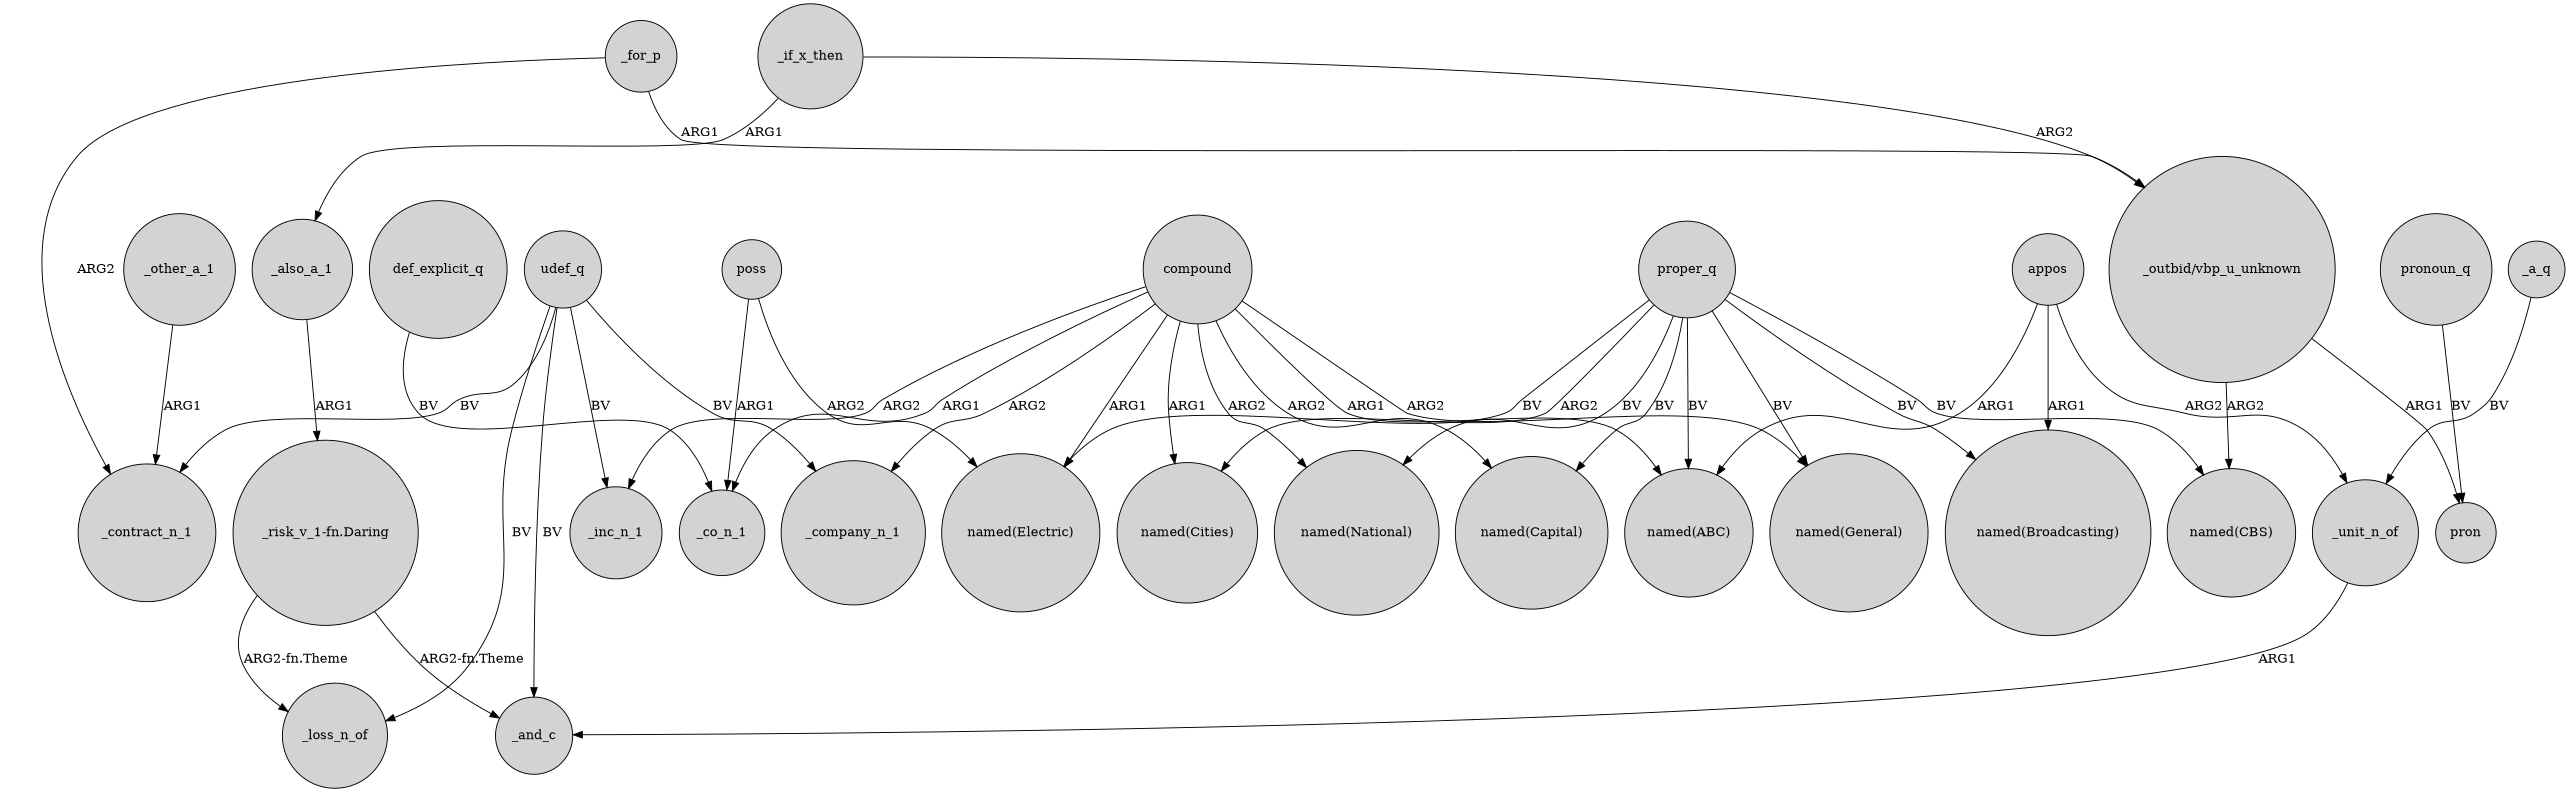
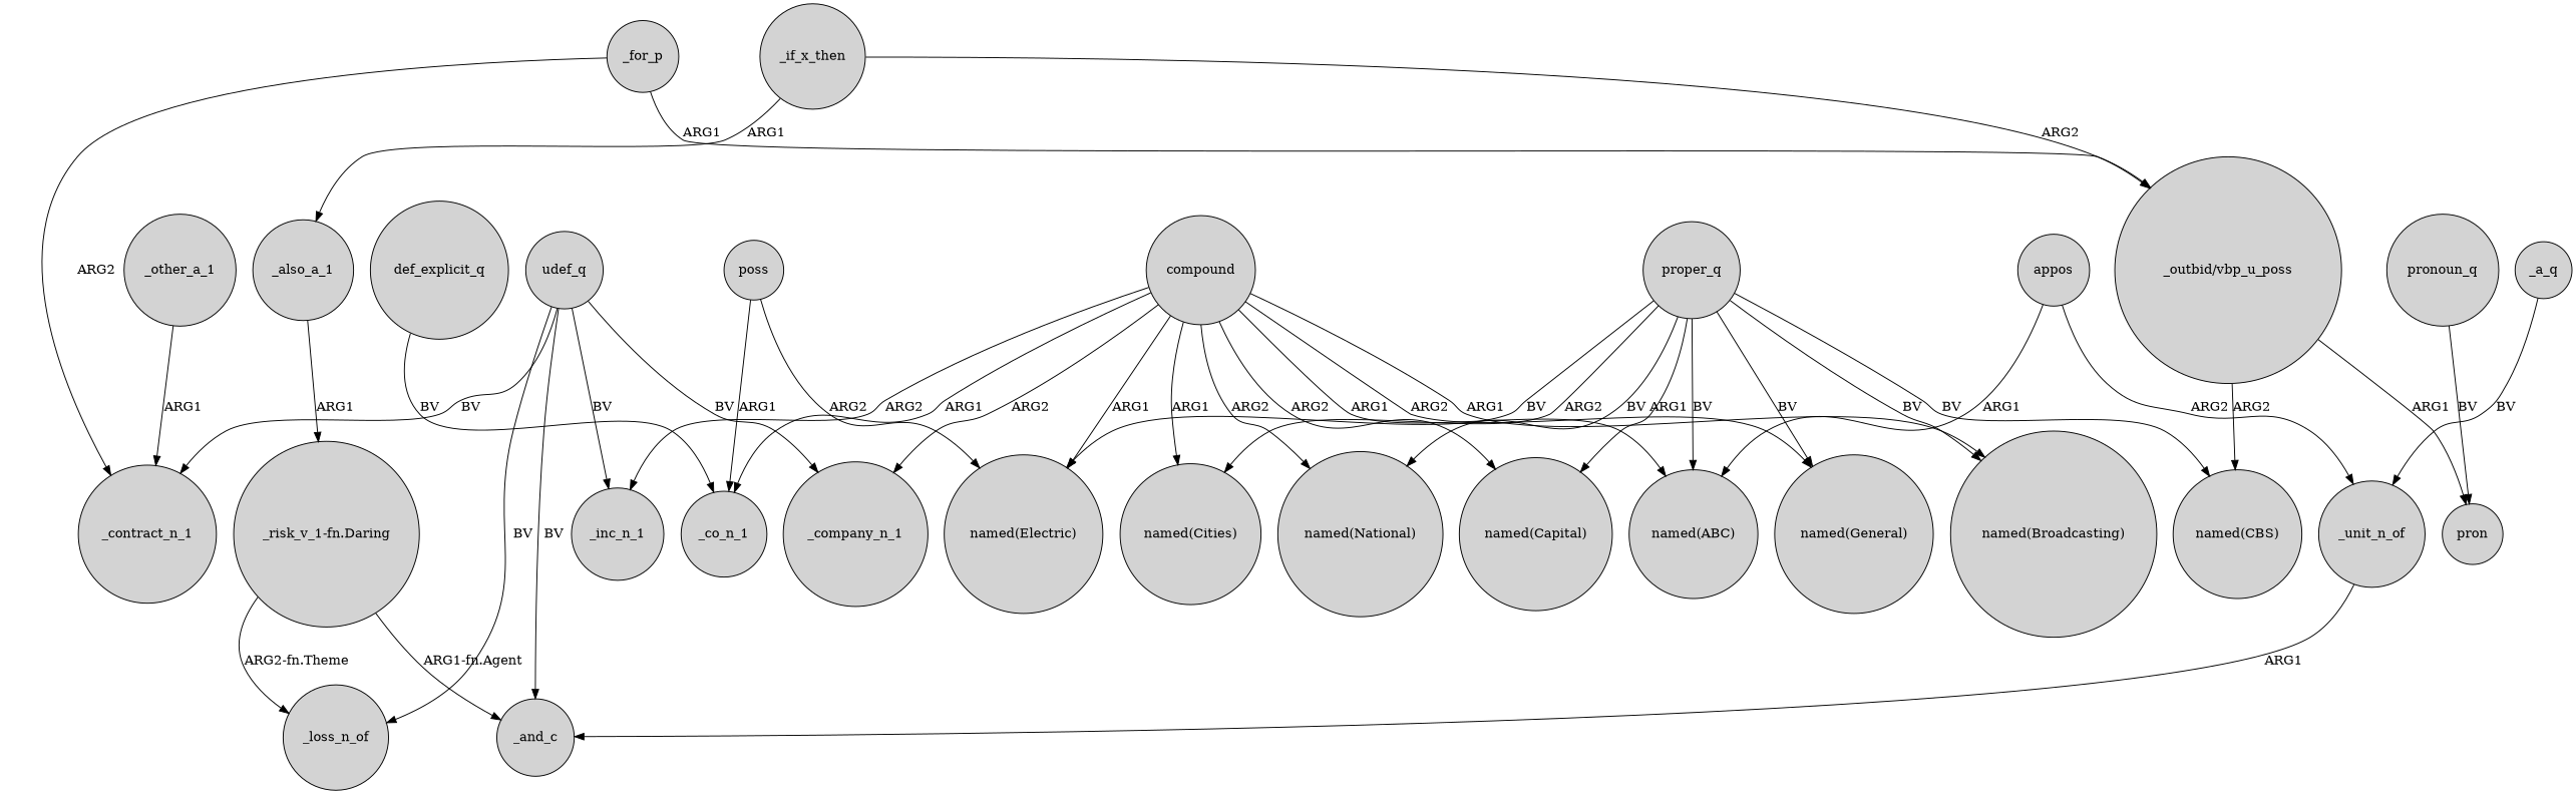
  digraph {
    node [shape=circle style=filled]
    def_explicit_q
    _co_n_1
    udef_q
    _inc_n_1
    _contract_n_1
    _company_n_1
    _loss_n_of
    _and_c
    proper_q
    "named(Capital)"
    "named(CBS)"
    "named(ABC)"
    "named(Broadcasting)"
    "named(General)"
    "named(Electric)"
    "named(Cities)"
    "named(National)"
-   "_outbid/vbp_u_unknown"
+   "_outbid/vbp_u_unknown" [label="_outbid/vbp_u_poss"]
    pron
    compound
    _for_p
    _if_x_then
    _also_a_1
    "_risk_v_1-fn.Daring"
    pronoun_q
    _unit_n_of
    _a_q
    poss
    _other_a_1
    appos
    def_explicit_q -> _co_n_1 [label=BV]
    udef_q -> _inc_n_1 [label=BV]
    udef_q -> _contract_n_1 [label=BV]
    udef_q -> _company_n_1 [label=BV]
    udef_q -> _loss_n_of [label=BV]
    udef_q -> _and_c [label=BV]
-   proper_q -> "named(Capital)" [label=BV]
+   proper_q -> "named(Capital)" [label=ARG1]
    proper_q -> "named(CBS)" [label=BV]
    proper_q -> "named(ABC)" [label=BV]
    proper_q -> "named(Broadcasting)" [label=BV]
    proper_q -> "named(General)" [label=BV]
    proper_q -> "named(Electric)" [label=BV]
    proper_q -> "named(Cities)" [label=ARG2]
    proper_q -> "named(National)" [label=BV]
    "_outbid/vbp_u_unknown" -> "named(CBS)" [label=ARG2]
    "_outbid/vbp_u_unknown" -> pron [label=ARG1]
    compound -> _co_n_1 [label=ARG1]
    compound -> _inc_n_1 [label=ARG2]
    compound -> _company_n_1 [label=ARG2]
    compound -> "named(Capital)" [label=ARG2]
    compound -> "named(ABC)" [label=ARG1]
-   appos -> "named(Broadcasting)" [label=ARG1]
+   compound -> "named(Broadcasting)" [label=ARG1]
    compound -> "named(General)" [label=ARG2]
    compound -> "named(Electric)" [label=ARG1]
    compound -> "named(Cities)" [label=ARG1]
    compound -> "named(National)" [label=ARG2]
    _for_p -> _contract_n_1 [label=ARG2]
    _for_p -> "_outbid/vbp_u_unknown" [label=ARG1]
    _if_x_then -> "_outbid/vbp_u_unknown" [label=ARG2]
    _if_x_then -> _also_a_1 [label=ARG1]
    _also_a_1 -> "_risk_v_1-fn.Daring" [label=ARG1]
    "_risk_v_1-fn.Daring" -> _loss_n_of [label="ARG2-fn.Theme"]
-   "_risk_v_1-fn.Daring" -> _and_c [label="ARG2-fn.Theme"]
+   "_risk_v_1-fn.Daring" -> _and_c [label="ARG1-fn.Agent"]
    pronoun_q -> pron [label=BV]
    _unit_n_of -> _and_c [label=ARG1]
    _a_q -> _unit_n_of [label=BV]
    poss -> _co_n_1 [label=ARG1]
    poss -> "named(Electric)" [label=ARG2]
    _other_a_1 -> _contract_n_1 [label=ARG1]
    appos -> "named(ABC)" [label=ARG1]
    appos -> _unit_n_of [label=ARG2]
  }
